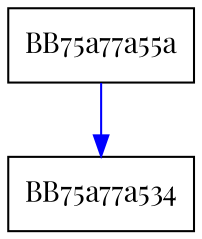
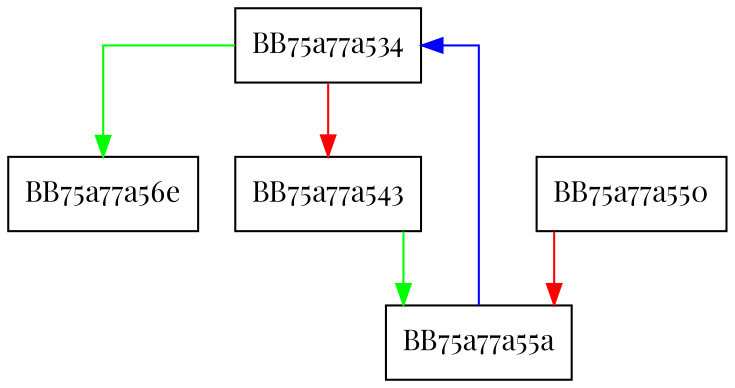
  digraph {
    fontname="Playfair Display"
    splines=ortho
    node [fontname="Playfair Display" shape=box]
    edge [color=green fontname="Playfair Display"]
    BB75a77a534
+   BB75a77a56e
+   BB75a77a543
    BB75a77a55a
+   BB75a77a550
+   BB75a77a534 -> BB75a77a56e
+   BB75a77a534 -> BB75a77a543 [color=red]
+   BB75a77a543 -> BB75a77a55a
    BB75a77a55a -> BB75a77a534 [color=blue]
+   BB75a77a550 -> BB75a77a55a [color=red]
  }
